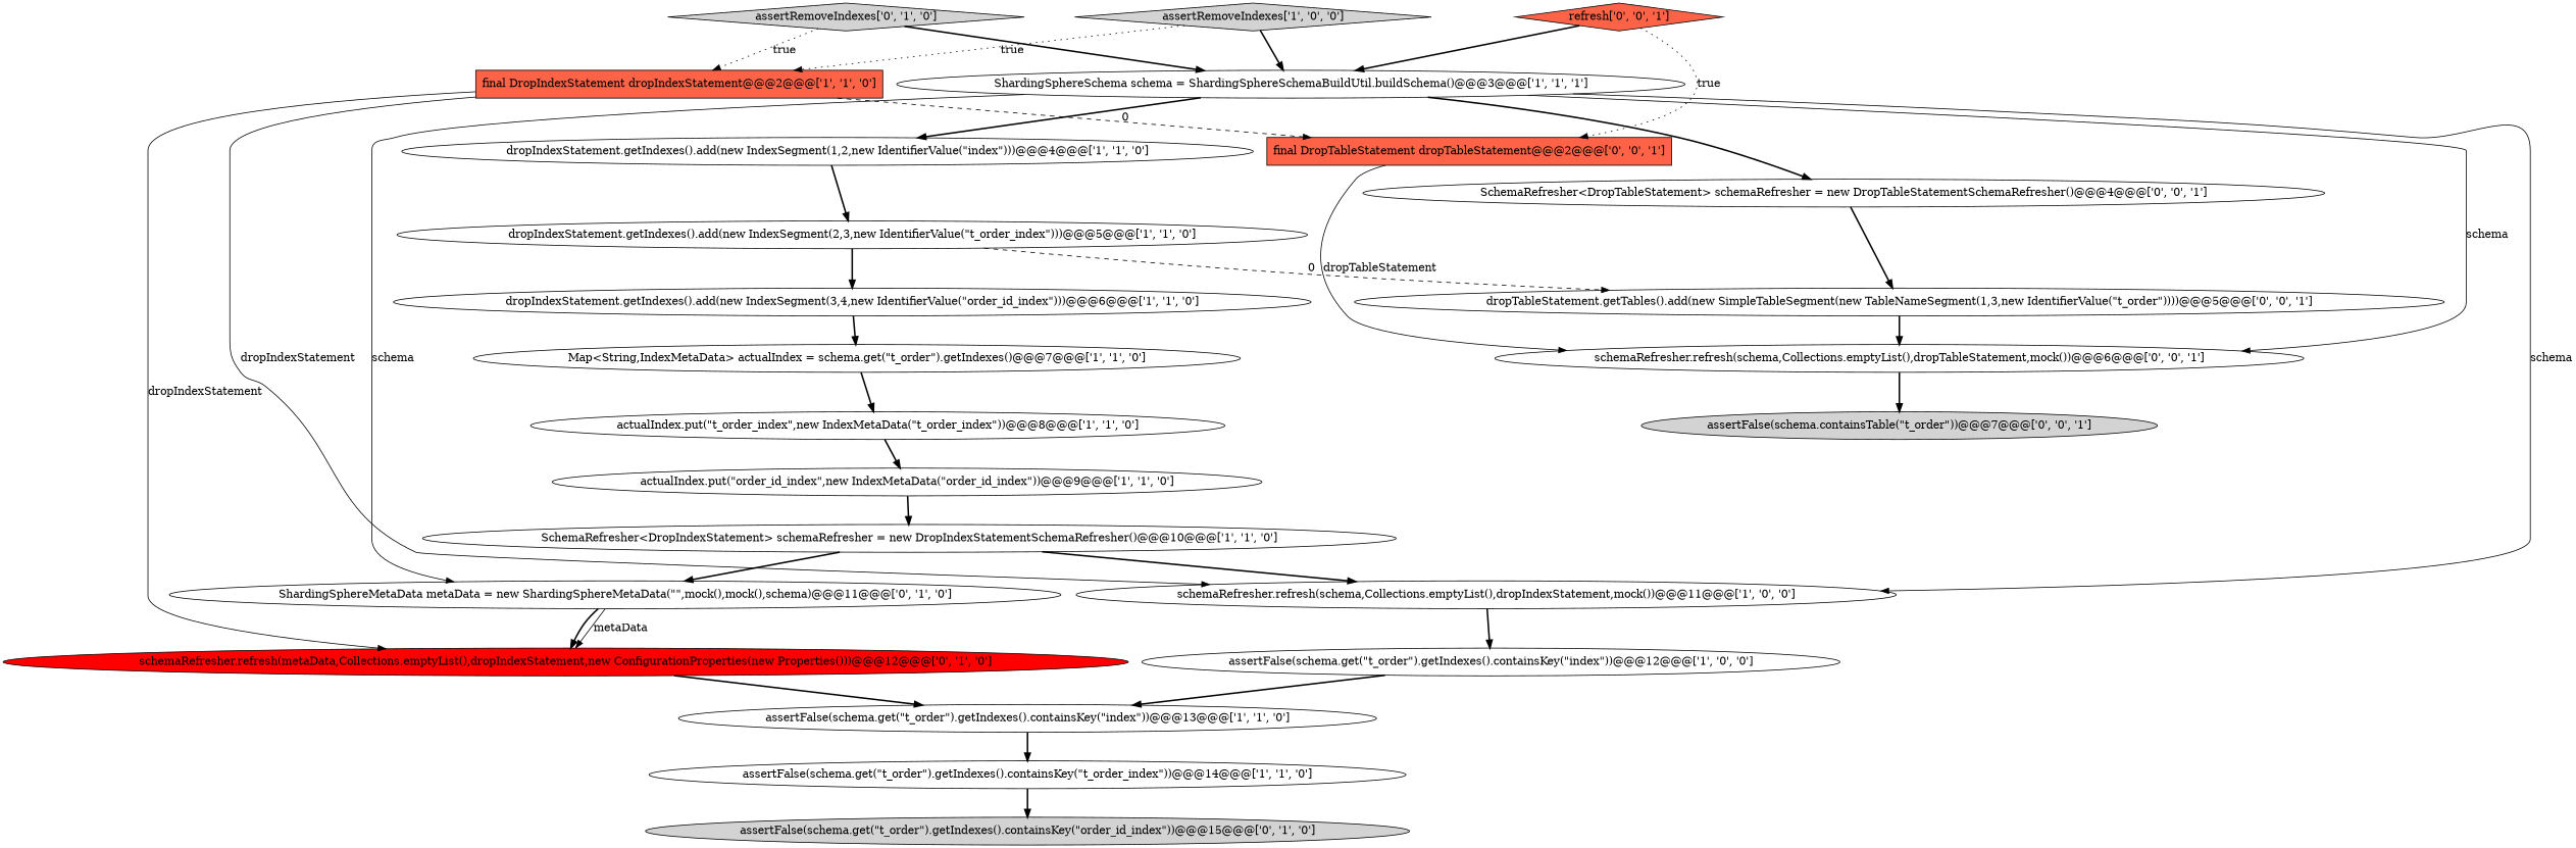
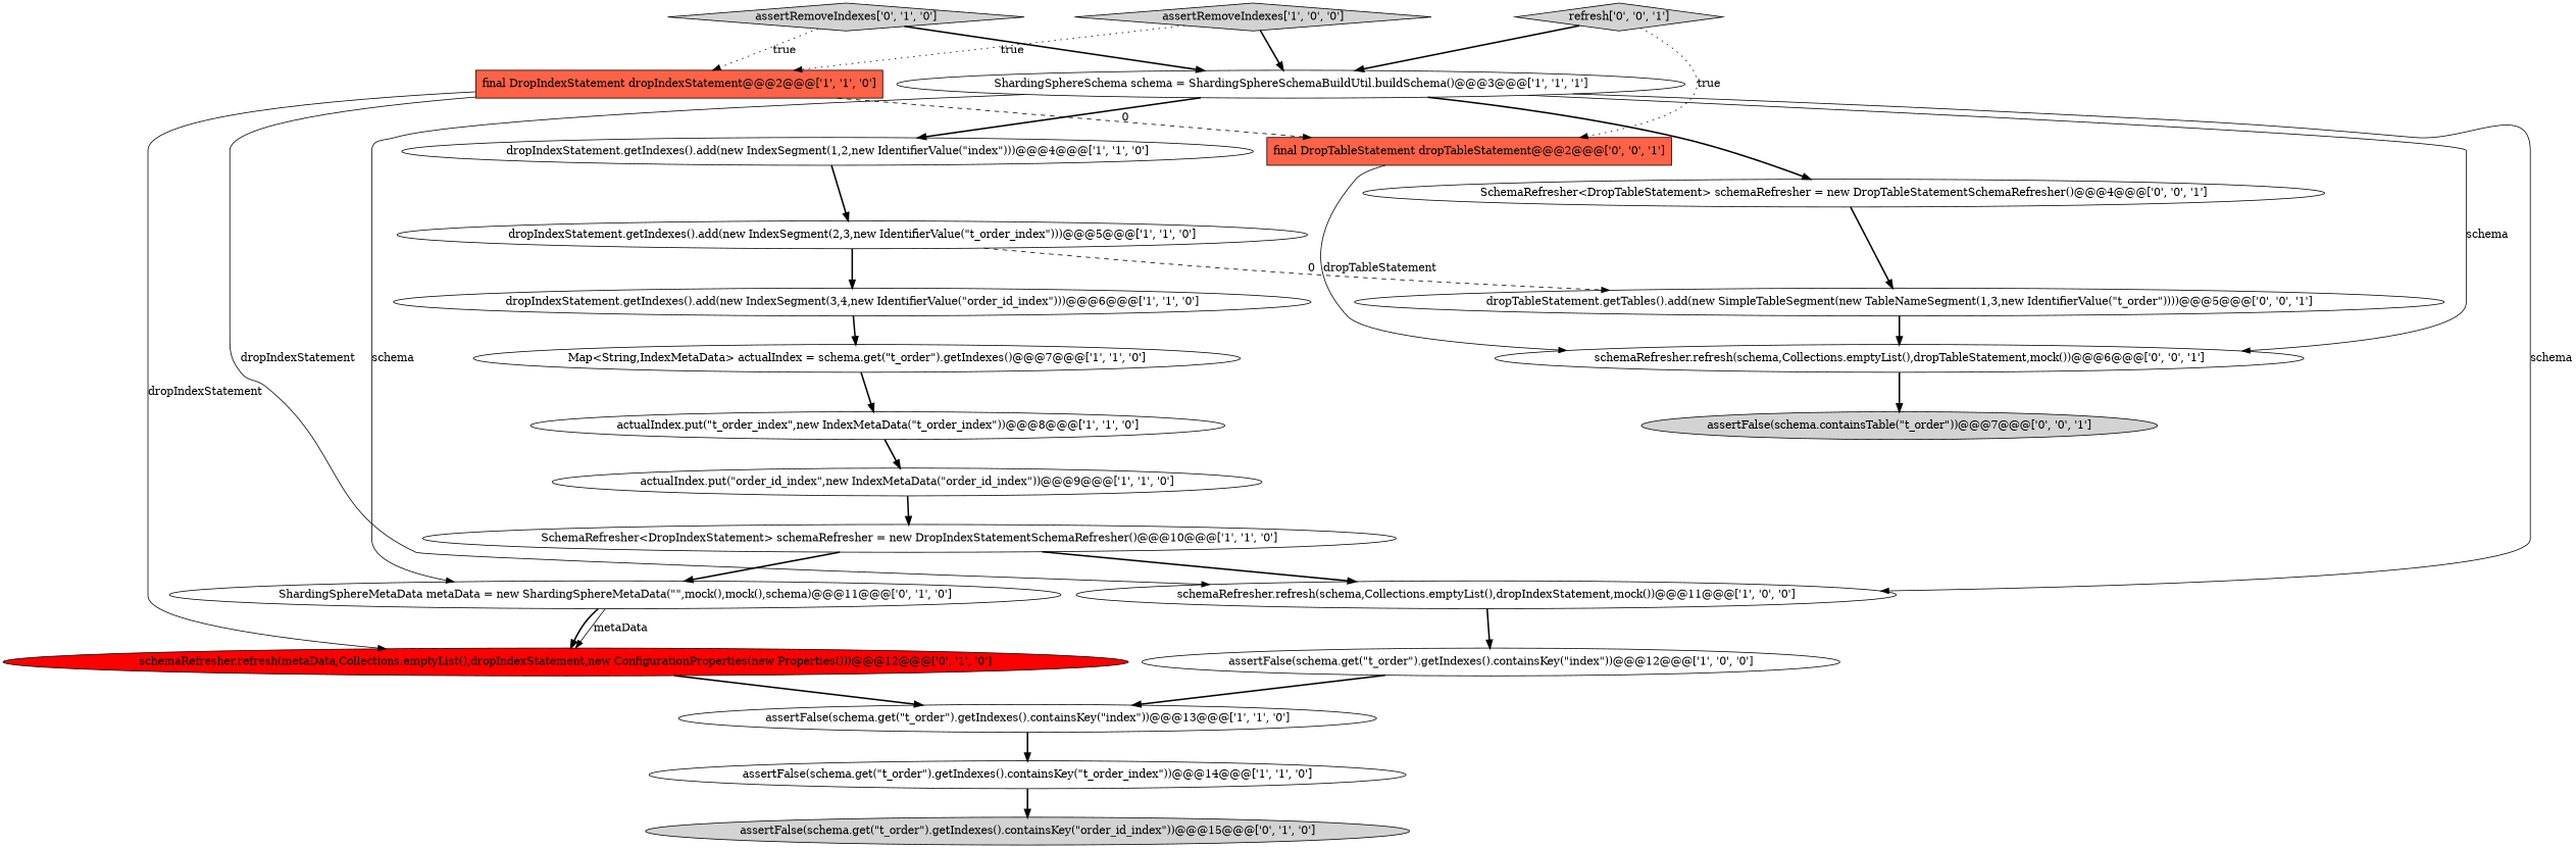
  digraph {
    node [fillcolor=white shape=ellipse style=filled]
    edge [style=bold]
    n1 [fillcolor=red label="schemaRefresher.refresh(metaData,Collections.emptyList(),dropIndexStatement,new ConfigurationProperties(new Properties()))@@@12@@@['0', '1', '0']"]
    n2 [label="assertFalse(schema.get(\"t_order\").getIndexes().containsKey(\"index\"))@@@13@@@['1', '1', '0']"]
    n3 [label="assertFalse(schema.get(\"t_order\").getIndexes().containsKey(\"t_order_index\"))@@@14@@@['1', '1', '0']"]
    n4 [fillcolor=lightgray label="assertFalse(schema.get(\"t_order\").getIndexes().containsKey(\"order_id_index\"))@@@15@@@['0', '1', '0']"]
    n5 [label="dropIndexStatement.getIndexes().add(new IndexSegment(2,3,new IdentifierValue(\"t_order_index\")))@@@5@@@['1', '1', '0']"]
    n6 [label="dropIndexStatement.getIndexes().add(new IndexSegment(3,4,new IdentifierValue(\"order_id_index\")))@@@6@@@['1', '1', '0']"]
    n7 [label="dropTableStatement.getTables().add(new SimpleTableSegment(new TableNameSegment(1,3,new IdentifierValue(\"t_order\"))))@@@5@@@['0', '0', '1']"]
    n8 [label="Map<String,IndexMetaData> actualIndex = schema.get(\"t_order\").getIndexes()@@@7@@@['1', '1', '0']"]
    n9 [label="actualIndex.put(\"order_id_index\",new IndexMetaData(\"order_id_index\"))@@@9@@@['1', '1', '0']"]
    n10 [label="SchemaRefresher<DropIndexStatement> schemaRefresher = new DropIndexStatementSchemaRefresher()@@@10@@@['1', '1', '0']"]
    n11 [label="SchemaRefresher<DropTableStatement> schemaRefresher = new DropTableStatementSchemaRefresher()@@@4@@@['0', '0', '1']"]
    n12 [fillcolor=lightgray label="assertRemoveIndexes['1', '0', '0']" shape=diamond]
    n13 [fillcolor=tomato label="final DropIndexStatement dropIndexStatement@@@2@@@['1', '1', '0']" shape=box]
    n14 [label="ShardingSphereSchema schema = ShardingSphereSchemaBuildUtil.buildSchema()@@@3@@@['1', '1', '1']"]
    n15 [label="schemaRefresher.refresh(schema,Collections.emptyList(),dropIndexStatement,mock())@@@11@@@['1', '0', '0']"]
    n16 [fillcolor=tomato label="final DropTableStatement dropTableStatement@@@2@@@['0', '0', '1']" shape=box]
    n17 [label="assertFalse(schema.get(\"t_order\").getIndexes().containsKey(\"index\"))@@@12@@@['1', '0', '0']"]
    n18 [label="ShardingSphereMetaData metaData = new ShardingSphereMetaData(\"\",mock(),mock(),schema)@@@11@@@['0', '1', '0']"]
    n19 [label="dropIndexStatement.getIndexes().add(new IndexSegment(1,2,new IdentifierValue(\"index\")))@@@4@@@['1', '1', '0']"]
    n20 [label="schemaRefresher.refresh(schema,Collections.emptyList(),dropTableStatement,mock())@@@6@@@['0', '0', '1']"]
    n21 [label="actualIndex.put(\"t_order_index\",new IndexMetaData(\"t_order_index\"))@@@8@@@['1', '1', '0']"]
    n22 [fillcolor=lightgray label="assertRemoveIndexes['0', '1', '0']" shape=diamond]
    n23 [fillcolor=lightgray label="assertFalse(schema.containsTable(\"t_order\"))@@@7@@@['0', '0', '1']"]
-   n24 [fillcolor=tomato label="refresh['0', '0', '1']" shape=diamond]
+   n24 [fillcolor=lightgray label="refresh['0', '0', '1']" shape=diamond]
    n1 -> n2
    n2 -> n3
    n3 -> n4
    n5 -> n6
    n5 -> n7 [label=0 style=dashed]
    n6 -> n8
    n7 -> n20
    n8 -> n21
    n9 -> n10
    n10 -> n15
    n10 -> n18
    n11 -> n7
    n12 -> n13 [label=true style=dotted]
    n12 -> n14
    n13 -> n1 [label=dropIndexStatement style=solid]
    n13 -> n15 [label=dropIndexStatement style=solid]
    n13 -> n16 [label=0 style=dashed]
    n14 -> n11
    n14 -> n15 [label=schema style=solid]
    n14 -> n18 [label=schema style=solid]
    n14 -> n19
    n14 -> n20 [label=schema style=solid]
    n15 -> n17
    n16 -> n20 [label=dropTableStatement style=solid]
    n17 -> n2
    n18 -> n1 [label=metaData style=solid]
    n18 -> n1
    n19 -> n5
    n20 -> n23
    n21 -> n9
    n22 -> n13 [label=true style=dotted]
    n22 -> n14
    n24 -> n14
    n24 -> n16 [label=true style=dotted]
  }
